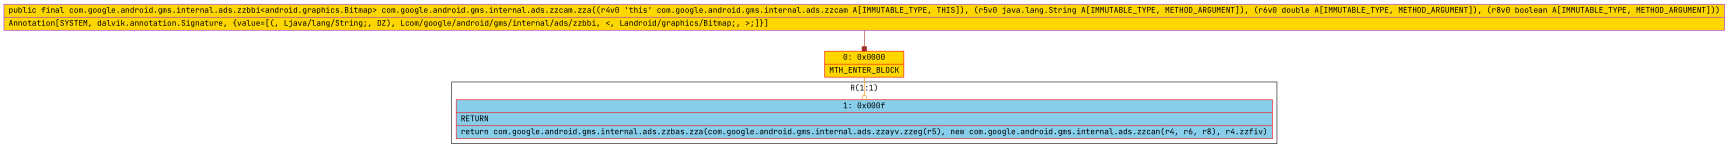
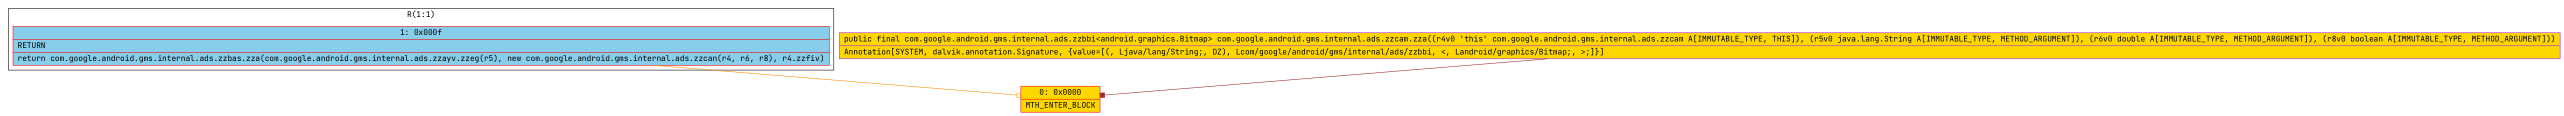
  digraph {
    fontname="JetBrains Mono"
    node [color=red shape=record style=filled fillcolor=gold fontname="JetBrains Mono"]
    edge [fontname="JetBrains Mono"]
    n1 [label="{1\:\ 0x000f|RETURN\l|return com.google.android.gms.internal.ads.zzbas.zza(com.google.android.gms.internal.ads.zzayv.zzeg(r5), new com.google.android.gms.internal.ads.zzcan(r4, r6, r8), r4.zzfiv)\l}" fillcolor=skyblue]
    n2 [label="{0\:\ 0x0000|MTH_ENTER_BLOCK\l}"]
    n3 [label="{public final com.google.android.gms.internal.ads.zzbbi\<android.graphics.Bitmap\> com.google.android.gms.internal.ads.zzcam.zza((r4v0 'this' com.google.android.gms.internal.ads.zzcam A[IMMUTABLE_TYPE, THIS]), (r5v0 java.lang.String A[IMMUTABLE_TYPE, METHOD_ARGUMENT]), (r6v0 double A[IMMUTABLE_TYPE, METHOD_ARGUMENT]), (r8v0 boolean A[IMMUTABLE_TYPE, METHOD_ARGUMENT]))  | Annotation[SYSTEM, dalvik.annotation.Signature, \{value=[(, Ljava\/lang\/String;, DZ), Lcom\/google\/android\/gms\/internal\/ads\/zzbbi, \<, Landroid\/graphics\/Bitmap;, \>;]\}]\l}" color=purple]
    subgraph cluster_1 {
      label="R(1:1)"
      n1
    }
-   n2 -> n1 [color=darkorange arrowhead=odot]
+   n1 -> n2 [color=darkorange arrowhead=odot]
    n3 -> n2 [color=brown arrowhead=box]
  }
